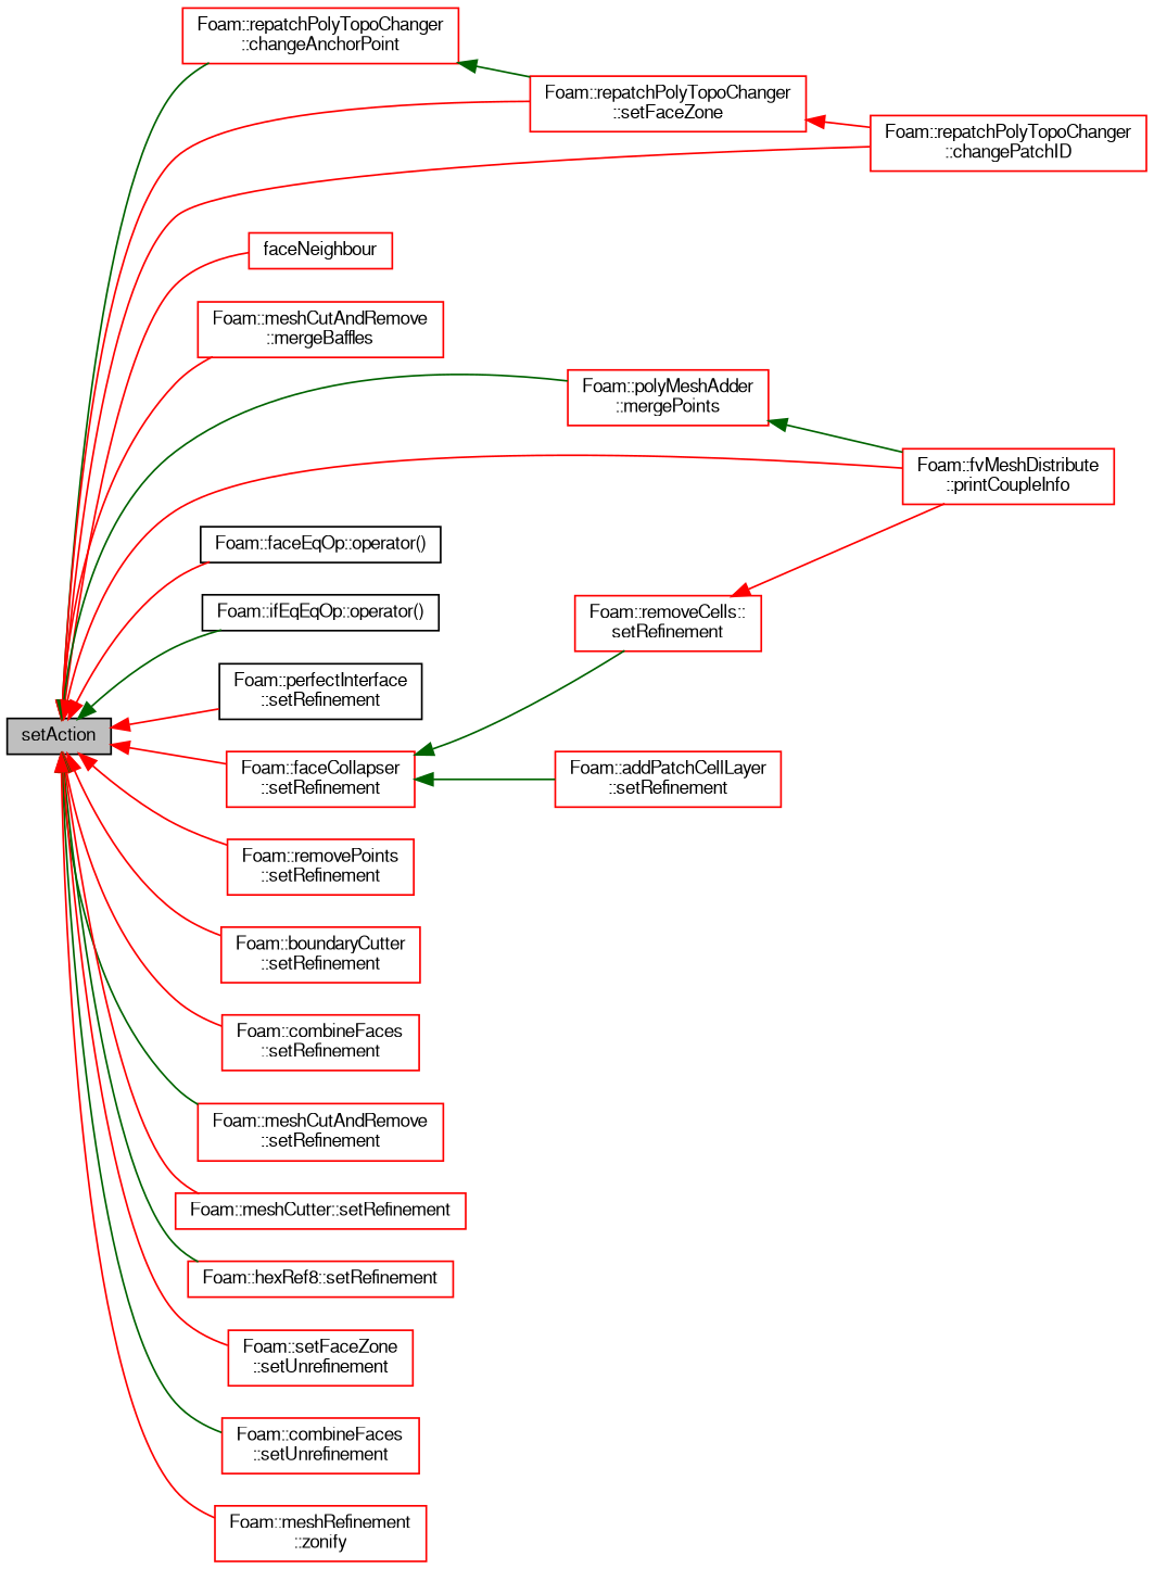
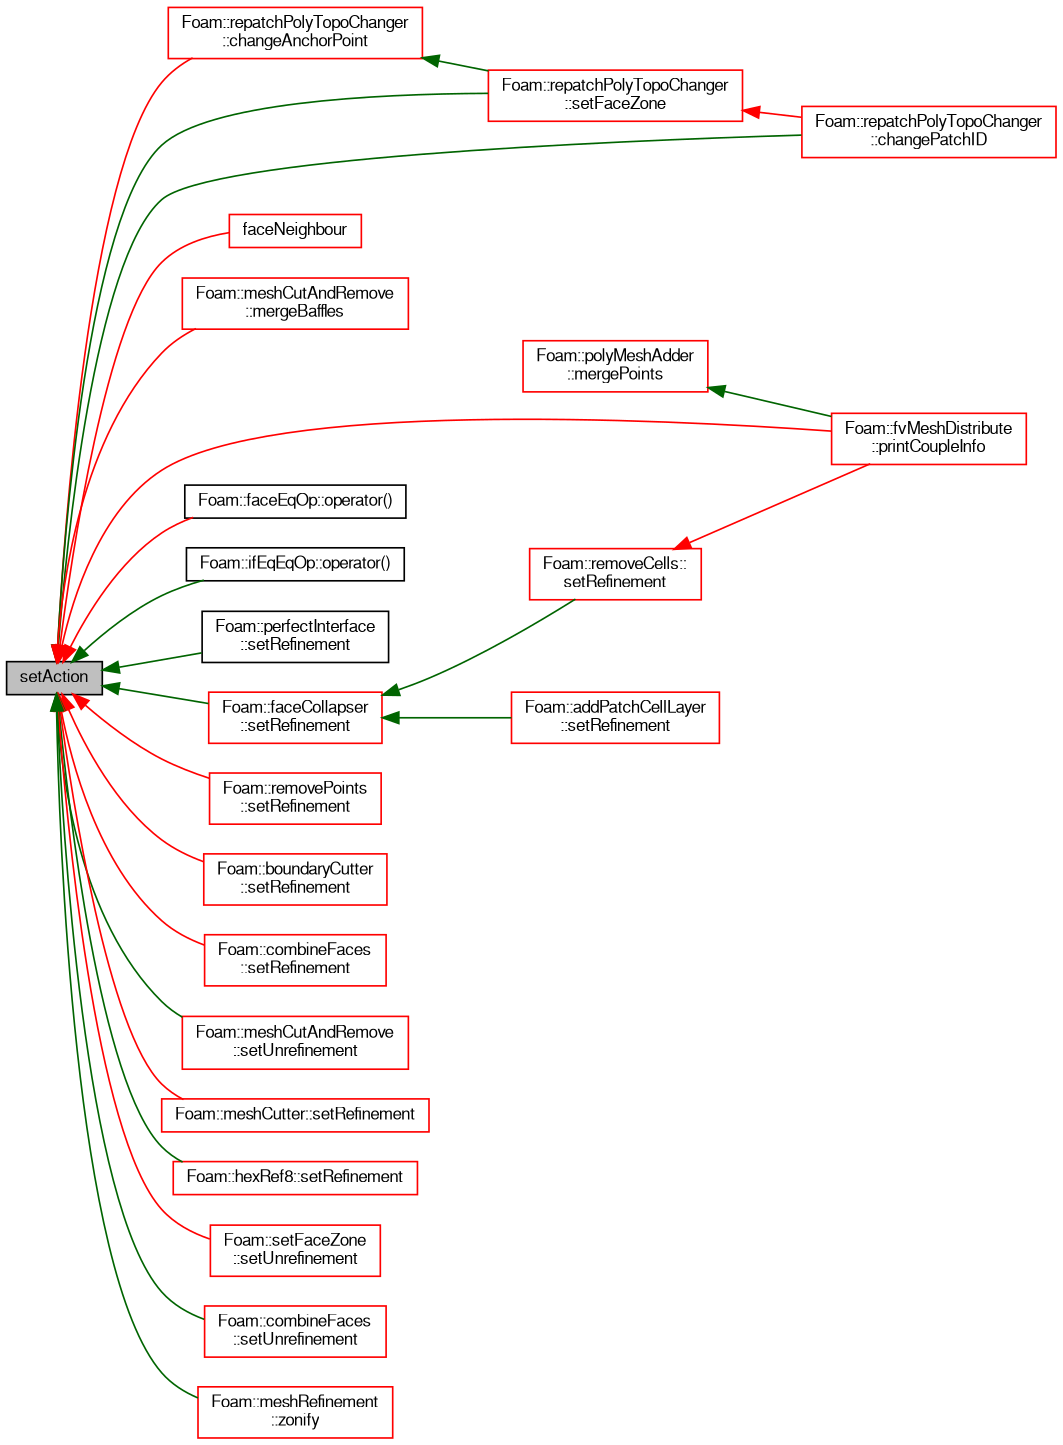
  digraph {
    rankdir=LR
    node [color=red fontname=FreeSans fontsize=10 shape=record]
    edge [color=red dir=back fontname=FreeSans fontsize=10 labelfontname=FreeSans labelfontsize=10 style=solid]
    n1 [color=black fillcolor=grey75 fontcolor=black height=0.2 label=setAction style=filled width=0.4]
    n2 [height=0.2 label="Foam::repatchPolyTopoChanger\l::changeAnchorPoint" width=0.4]
    n3 [height=0.2 label="Foam::repatchPolyTopoChanger\l::setFaceZone" width=0.4]
    n4 [height=0.2 label="Foam::repatchPolyTopoChanger\l::changePatchID" width=0.4]
    n5 [height=0.2 label=faceNeighbour width=0.4]
    n6 [height=0.2 label="Foam::meshCutAndRemove\l::mergeBaffles" width=0.4]
    n7 [height=0.2 label="Foam::polyMeshAdder\l::mergePoints" width=0.4]
    n8 [height=0.2 label="Foam::fvMeshDistribute\l::printCoupleInfo" width=0.4]
    n9 [color=black height=0.2 label="Foam::faceEqOp::operator()" width=0.4]
    n10 [color=black height=0.2 label="Foam::ifEqEqOp::operator()" width=0.4]
    n11 [color=black height=0.2 label="Foam::perfectInterface\l::setRefinement" width=0.4]
    n12 [height=0.2 label="Foam::faceCollapser\l::setRefinement" width=0.4]
    n13 [height=0.2 label="Foam::removePoints\l::setRefinement" width=0.4]
    n14 [height=0.2 label="Foam::boundaryCutter\l::setRefinement" width=0.4]
    n15 [height=0.2 label="Foam::combineFaces\l::setRefinement" width=0.4]
-   n16 [height=0.2 label="Foam::meshCutAndRemove\l::setRefinement" width=0.4]
+   n16 [height=0.2 label="Foam::meshCutAndRemove\l::setUnrefinement" width=0.4]
    n17 [height=0.2 label="Foam::meshCutter::setRefinement" width=0.4]
    n18 [height=0.2 label="Foam::hexRef8::setRefinement" width=0.4]
    n19 [height=0.2 label="Foam::setFaceZone\l::setUnrefinement" width=0.4]
    n20 [height=0.2 label="Foam::combineFaces\l::setUnrefinement" width=0.4]
    n21 [height=0.2 label="Foam::meshRefinement\l::zonify" width=0.4]
    n22 [height=0.2 label="Foam::removeCells::\lsetRefinement" width=0.4]
    n23 [height=0.2 label="Foam::addPatchCellLayer\l::setRefinement" width=0.4]
-   n1 -> n2 [color=darkgreen]
-   n1 -> n3
-   n1 -> n4
+   n1 -> n2
+   n1 -> n3 [color=darkgreen]
+   n1 -> n4 [color=darkgreen]
    n1 -> n5
    n1 -> n6
-   n1 -> n7 [color=darkgreen]
    n1 -> n8
    n1 -> n9
    n1 -> n10 [color=darkgreen]
-   n1 -> n11
-   n1 -> n12
+   n1 -> n11 [color=darkgreen]
+   n1 -> n12 [color=darkgreen]
    n1 -> n13
    n1 -> n14
    n1 -> n15
    n1 -> n16 [color=darkgreen]
    n1 -> n17
    n1 -> n18 [color=darkgreen]
    n1 -> n19
    n1 -> n20 [color=darkgreen]
-   n1 -> n21
+   n1 -> n21 [color=darkgreen]
    n2 -> n3 [color=darkgreen]
    n3 -> n4
    n7 -> n8 [color=darkgreen]
    n12 -> n22 [color=darkgreen]
    n12 -> n23 [color=darkgreen]
    n22 -> n8
  }
